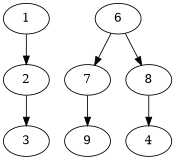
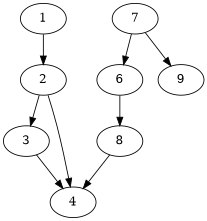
  digraph {
    1
    2
    3
    4
    6
    7
    8
    9
    1 -> 2
    2 -> 3
-   6 -> 7
+   2 -> 4
+   3 -> 4
+   7 -> 6
    6 -> 8
    7 -> 9
    8 -> 4
  }
